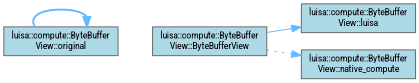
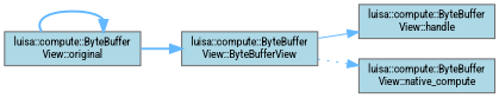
  digraph {
    fontname="Roboto Condensed"
    rankdir=LR
    node [color=grey40 fillcolor=lightblue fontname="Roboto Condensed" fontsize=10 shape=box style=filled]
    edge [color=steelblue1 fontname="Roboto Condensed" fontsize=10 labelfontname=Helvetica labelfontsize=10 style=bold]
    n1 [color=gray40 fontcolor=black height=0.2 label="luisa::compute::ByteBuffer\lView::original" width=0.4]
    n2 [height=0.2 label="luisa::compute::ByteBuffer\lView::ByteBufferView" width=0.4]
-   n3 [height=0.2 label="luisa::compute::ByteBuffer\lView::luisa" width=0.4]
+   n3 [height=0.2 label="luisa::compute::ByteBuffer\lView::handle" width=0.4]
    n4 [height=0.2 label="luisa::compute::ByteBuffer\lView::native_compute" width=0.4]
    n1 -> n1
+   n1 -> n2
    n2 -> n3 [style=solid]
    n2 -> n4 [style=dotted]
  }
